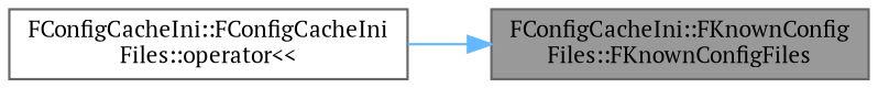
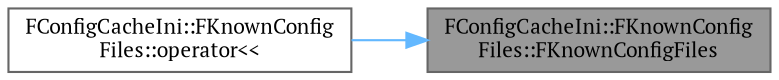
  digraph {
    rankdir=RL
    fontname="PT Serif"
    node [fontname="PT Serif" fontsize=10 shape=box style=filled]
    n1 [color=gray40 fillcolor=grey60 fontcolor=black height=0.2 label="FConfigCacheIni::FKnownConfig\lFiles::FKnownConfigFiles" width=0.4]
-   n2 [color=grey40 fillcolor=white height=0.2 label="FConfigCacheIni::FConfigCacheIni\lFiles::operator\<\<" width=0.4]
+   n2 [color=grey40 fillcolor=white height=0.2 label="FConfigCacheIni::FKnownConfig\lFiles::operator\<\<" width=0.4]
    n1 -> n2 [color=steelblue1 dir=back fontname="PT Serif" fontsize=10 labelfontname=Helvetica labelfontsize=10 style=solid]
  }
